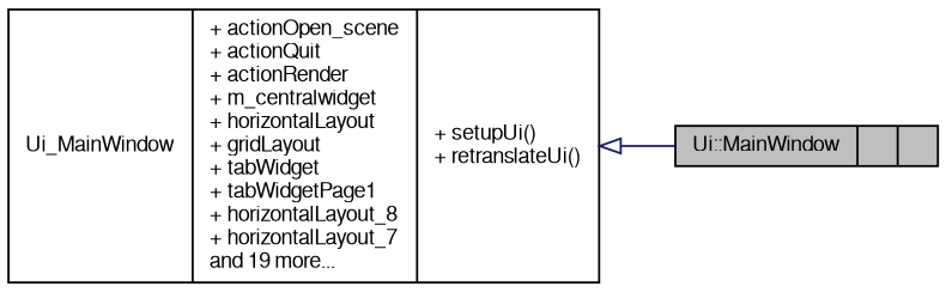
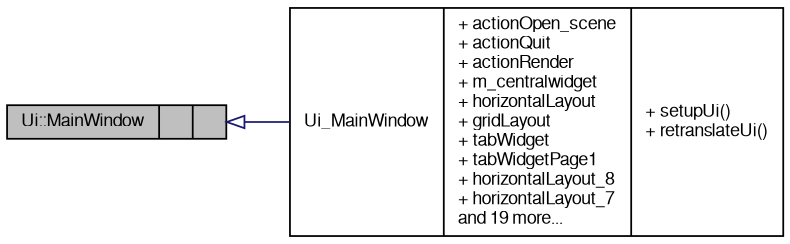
  digraph {
    rankdir=LR
    node [color=black fontname=FreeSans fontsize=10 shape=record style=filled]
    n1 [fillcolor=grey75 fontcolor=black height=0.2 label="{Ui::MainWindow\n||}" width=0.4]
    n2 [fillcolor=white height=0.2 label="{Ui_MainWindow\n|+ actionOpen_scene\l+ actionQuit\l+ actionRender\l+ m_centralwidget\l+ horizontalLayout\l+ gridLayout\l+ tabWidget\l+ tabWidgetPage1\l+ horizontalLayout_8\l+ horizontalLayout_7\land 19 more...\l|+ setupUi()\l+ retranslateUi()\l}" width=0.4]
-   n2 -> n1 [arrowtail=onormal color=midnightblue dir=back fontname=FreeSans fontsize=10 labelfontname=FreeSans labelfontsize=10 style=solid]
+   n1 -> n2 [arrowtail=onormal color=midnightblue dir=back fontname=FreeSans fontsize=10 labelfontname=FreeSans labelfontsize=10 style=solid]
  }
